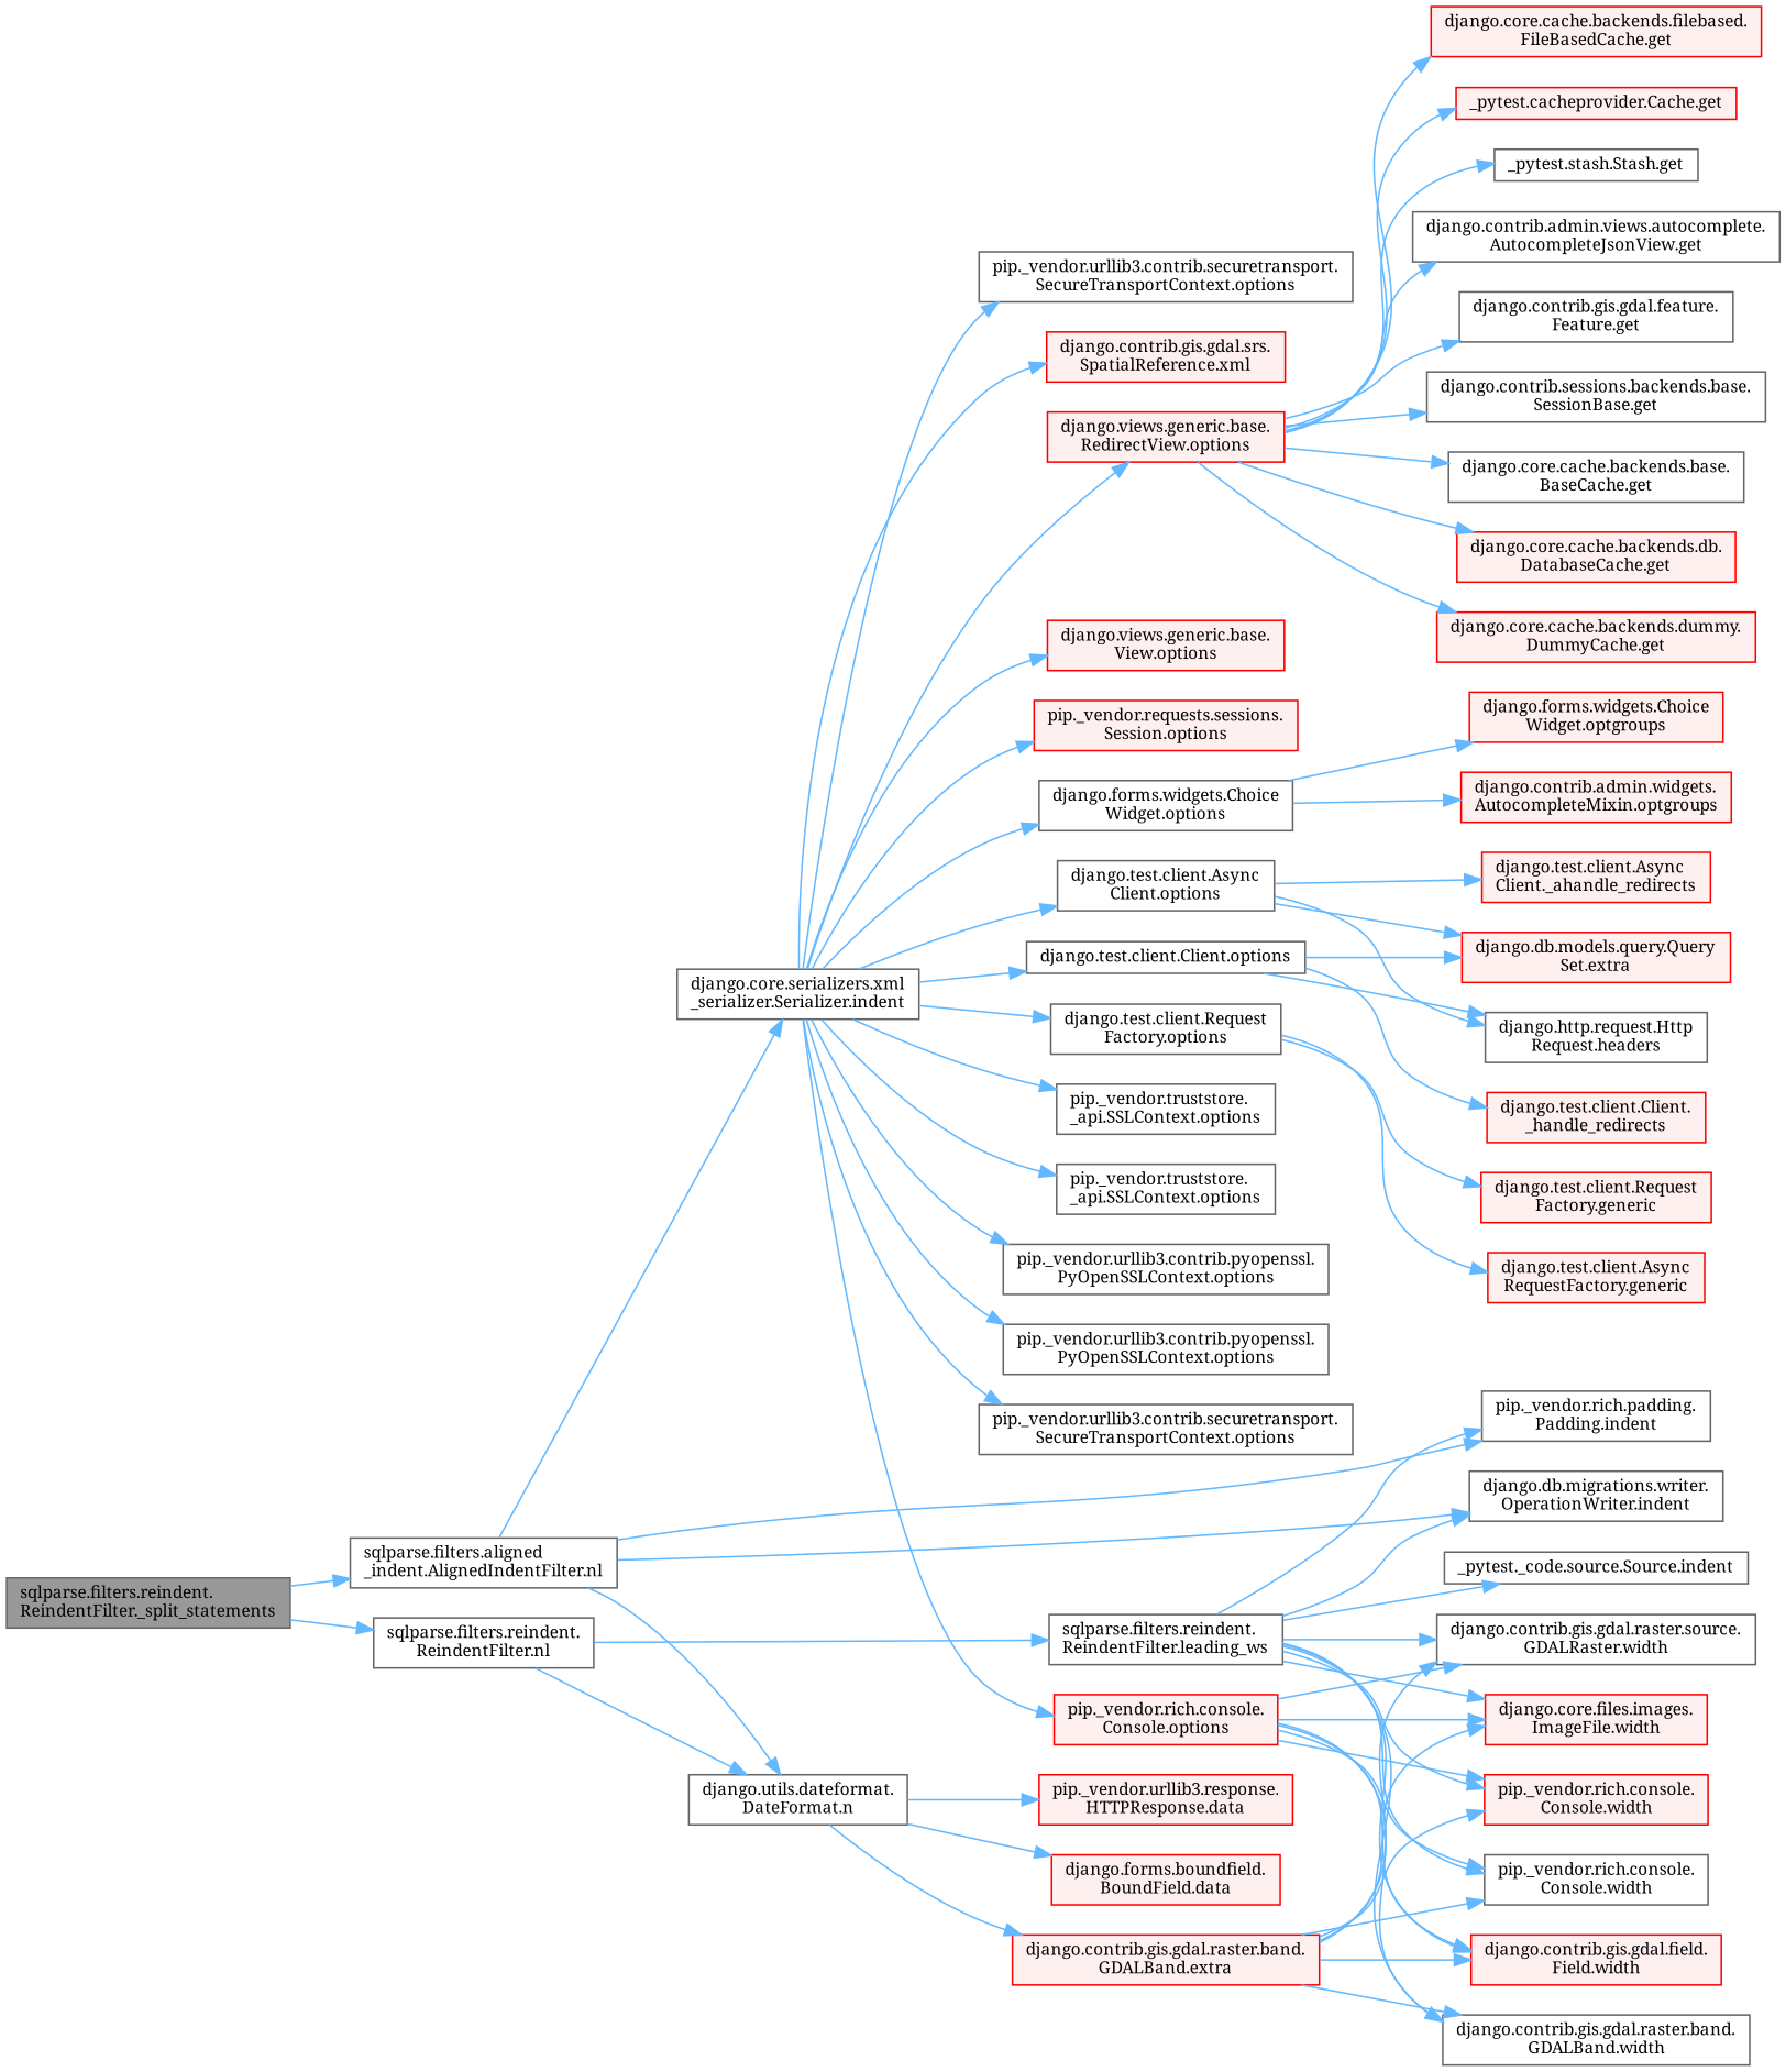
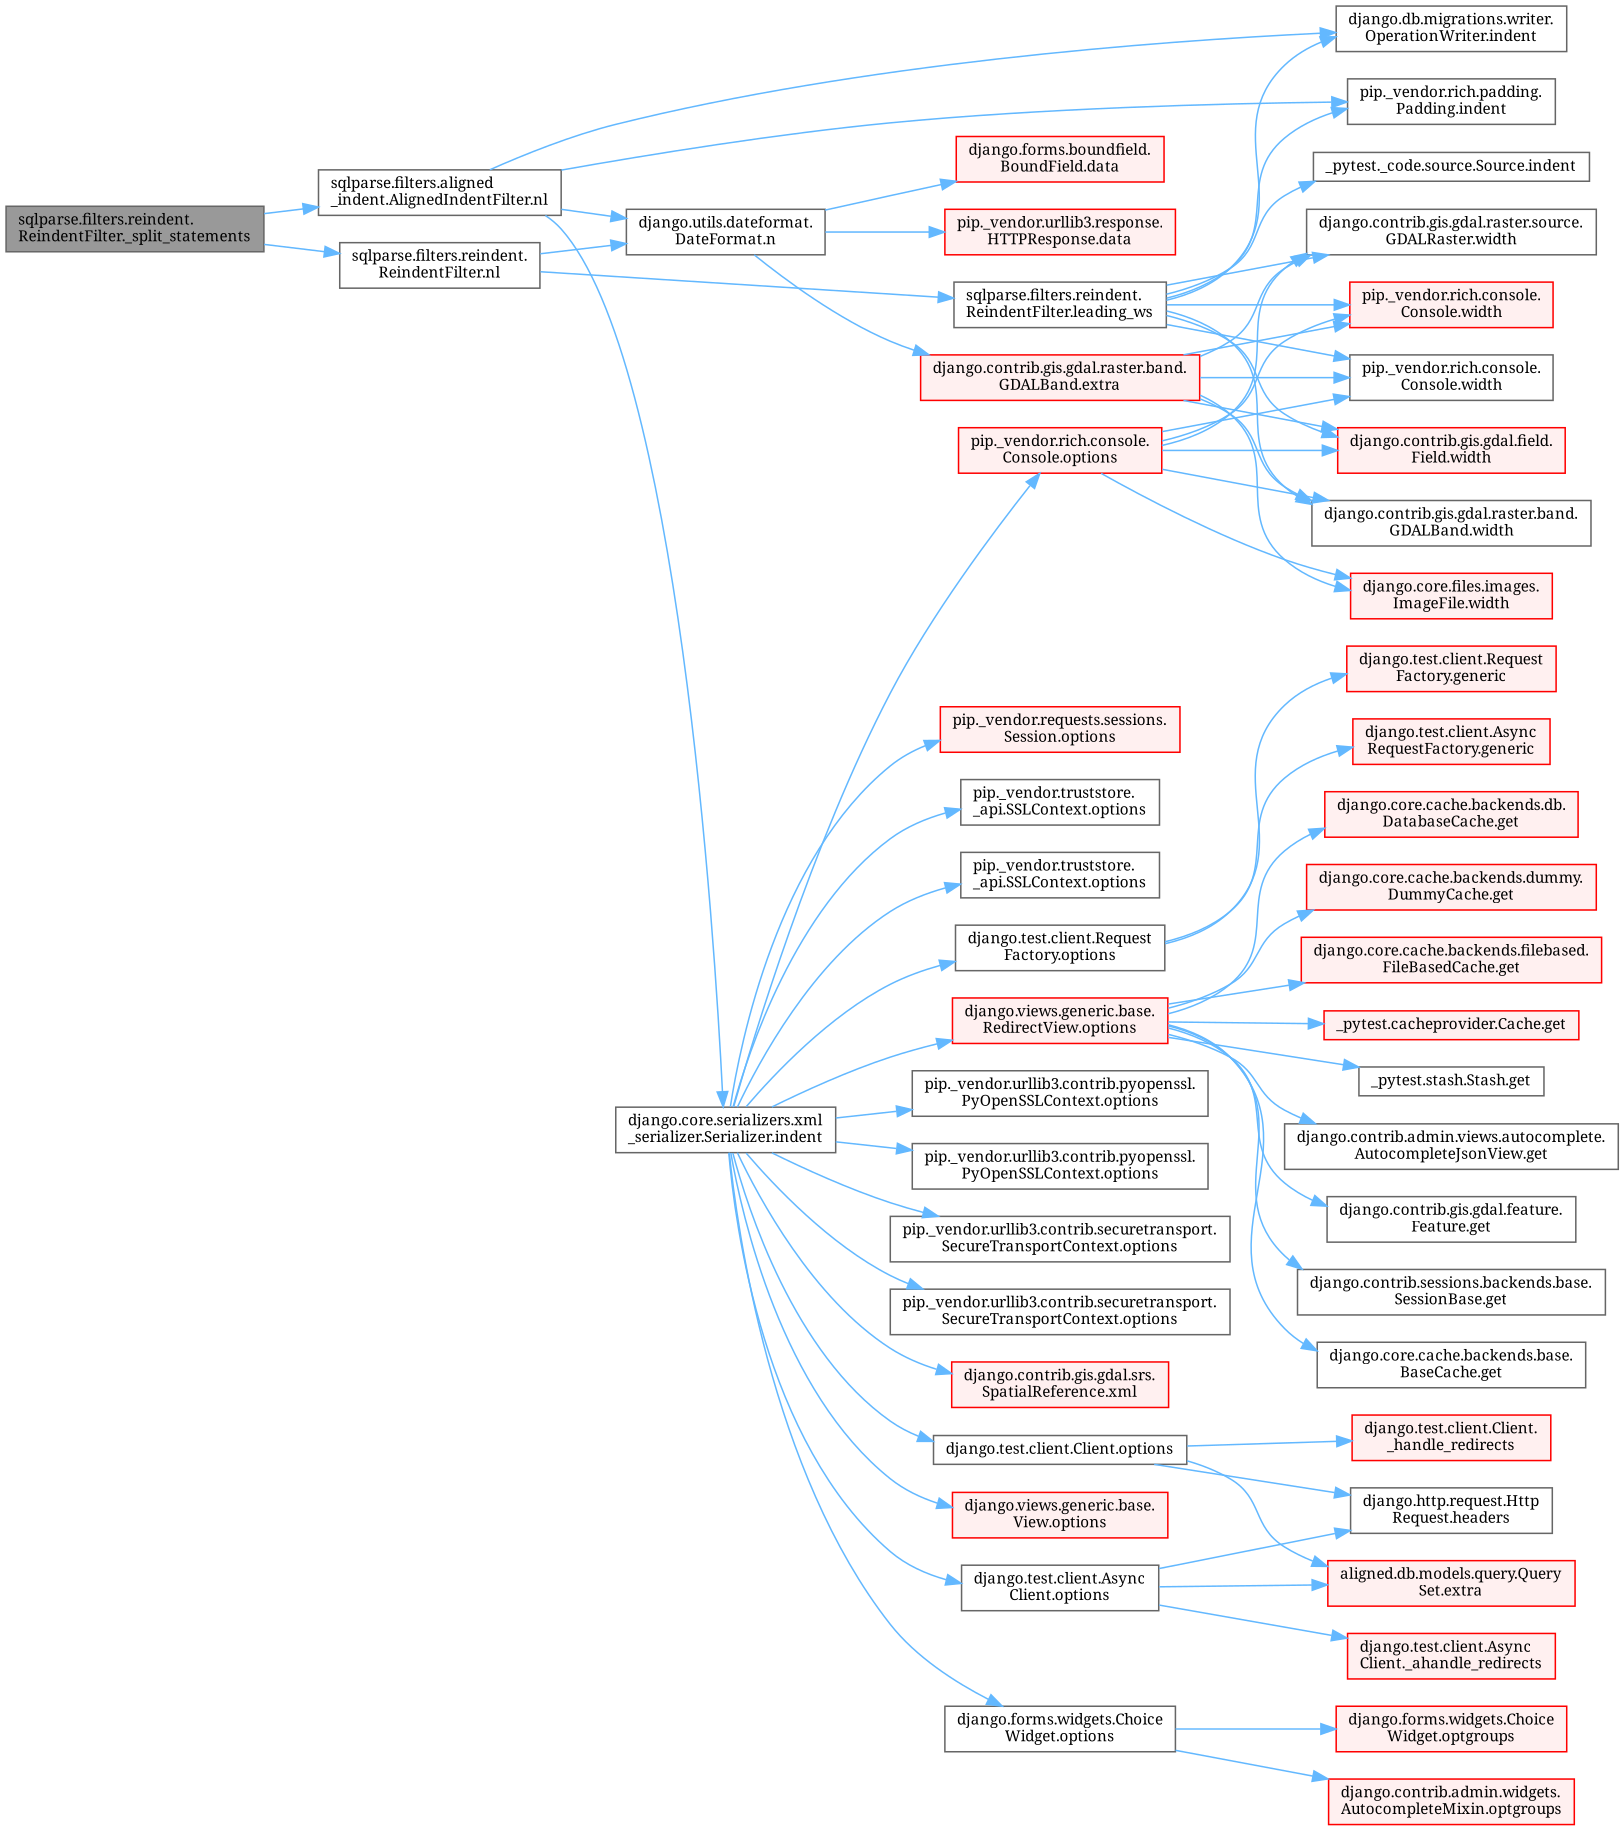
  digraph {
    fontname="Noto Serif"
    rankdir=LR
    node [color=grey40 fillcolor=white fontname="Noto Serif" fontsize=10 shape=box style=filled]
    edge [color=steelblue1 fontname="Noto Serif" fontsize=10 labelfontname=Helvetica labelfontsize=10 style=solid]
    n1 [color=gray40 fillcolor=grey60 fontcolor=black height=0.2 label="sqlparse.filters.reindent.\lReindentFilter._split_statements" width=0.4]
    n2 [height=0.2 label="sqlparse.filters.aligned\l_indent.AlignedIndentFilter.nl" width=0.4]
    n3 [height=0.2 label="sqlparse.filters.reindent.\lReindentFilter.nl" width=0.4]
    n4 [height=0.2 label="django.core.serializers.xml\l_serializer.Serializer.indent" width=0.4]
    n5 [height=0.2 label="django.db.migrations.writer.\lOperationWriter.indent" width=0.4]
    n6 [height=0.2 label="pip._vendor.rich.padding.\lPadding.indent" width=0.4]
    n7 [height=0.2 label="django.utils.dateformat.\lDateFormat.n" width=0.4]
    n8 [height=0.2 label="sqlparse.filters.reindent.\lReindentFilter.leading_ws" width=0.4]
    n9 [height=0.2 label="_pytest._code.source.Source.indent" width=0.4]
    n10 [height=0.2 label="django.forms.widgets.Choice\lWidget.options" width=0.4]
    n11 [height=0.2 label="django.test.client.Async\lClient.options" width=0.4]
    n12 [height=0.2 label="django.test.client.Client.options" width=0.4]
    n13 [height=0.2 label="django.test.client.Request\lFactory.options" width=0.4]
    n14 [color=red fillcolor="#FFF0F0" height=0.2 label="django.views.generic.base.\lRedirectView.options" width=0.4]
    n15 [color=red fillcolor="#FFF0F0" height=0.2 label="django.views.generic.base.\lView.options" width=0.4]
    n16 [color=red fillcolor="#FFF0F0" height=0.2 label="pip._vendor.requests.sessions.\lSession.options" width=0.4]
    n17 [color=red fillcolor="#FFF0F0" height=0.2 label="pip._vendor.rich.console.\lConsole.options" width=0.4]
    n18 [height=0.2 label="pip._vendor.truststore.\l_api.SSLContext.options" width=0.4]
    n19 [height=0.2 label="pip._vendor.truststore.\l_api.SSLContext.options" width=0.4]
    n20 [height=0.2 label="pip._vendor.urllib3.contrib.pyopenssl.\lPyOpenSSLContext.options" width=0.4]
    n21 [height=0.2 label="pip._vendor.urllib3.contrib.pyopenssl.\lPyOpenSSLContext.options" width=0.4]
    n22 [height=0.2 label="pip._vendor.urllib3.contrib.securetransport.\lSecureTransportContext.options" width=0.4]
    n23 [height=0.2 label="pip._vendor.urllib3.contrib.securetransport.\lSecureTransportContext.options" width=0.4]
    n24 [color=red fillcolor="#FFF0F0" height=0.2 label="django.contrib.gis.gdal.srs.\lSpatialReference.xml" width=0.4]
    n25 [color=red fillcolor="#FFF0F0" height=0.2 label="django.contrib.gis.gdal.raster.band.\lGDALBand.extra" width=0.4]
    n26 [color=red fillcolor="#FFF0F0" height=0.2 label="django.forms.boundfield.\lBoundField.data" width=0.4]
    n27 [color=red fillcolor="#FFF0F0" height=0.2 label="pip._vendor.urllib3.response.\lHTTPResponse.data" width=0.4]
    n28 [color=red fillcolor="#FFF0F0" height=0.2 label="django.contrib.admin.widgets.\lAutocompleteMixin.optgroups" width=0.4]
    n29 [color=red fillcolor="#FFF0F0" height=0.2 label="django.forms.widgets.Choice\lWidget.optgroups" width=0.4]
    n30 [color=red fillcolor="#FFF0F0" height=0.2 label="django.test.client.Async\lClient._ahandle_redirects" width=0.4]
-   n31 [color=red fillcolor="#FFF0F0" height=0.2 label="django.db.models.query.Query\lSet.extra" width=0.4]
+   n31 [color=red fillcolor="#FFF0F0" height=0.2 label="aligned.db.models.query.Query\lSet.extra" width=0.4]
    n32 [height=0.2 label="django.http.request.Http\lRequest.headers" width=0.4]
    n33 [color=red fillcolor="#FFF0F0" height=0.2 label="django.test.client.Client.\l_handle_redirects" width=0.4]
    n34 [color=red fillcolor="#FFF0F0" height=0.2 label="django.test.client.Async\lRequestFactory.generic" width=0.4]
    n35 [color=red fillcolor="#FFF0F0" height=0.2 label="django.test.client.Request\lFactory.generic" width=0.4]
    n36 [color=red fillcolor="#FFF0F0" height=0.2 label="_pytest.cacheprovider.Cache.get" width=0.4]
    n37 [height=0.2 label="_pytest.stash.Stash.get" width=0.4]
    n38 [height=0.2 label="django.contrib.admin.views.autocomplete.\lAutocompleteJsonView.get" width=0.4]
    n39 [height=0.2 label="django.contrib.gis.gdal.feature.\lFeature.get" width=0.4]
    n40 [height=0.2 label="django.contrib.sessions.backends.base.\lSessionBase.get" width=0.4]
    n41 [height=0.2 label="django.core.cache.backends.base.\lBaseCache.get" width=0.4]
    n42 [color=red fillcolor="#FFF0F0" height=0.2 label="django.core.cache.backends.db.\lDatabaseCache.get" width=0.4]
    n43 [color=red fillcolor="#FFF0F0" height=0.2 label="django.core.cache.backends.dummy.\lDummyCache.get" width=0.4]
    n44 [color=red fillcolor="#FFF0F0" height=0.2 label="django.core.cache.backends.filebased.\lFileBasedCache.get" width=0.4]
    n45 [color=red fillcolor="#FFF0F0" height=0.2 label="django.contrib.gis.gdal.field.\lField.width" width=0.4]
    n46 [height=0.2 label="django.contrib.gis.gdal.raster.band.\lGDALBand.width" width=0.4]
    n47 [height=0.2 label="django.contrib.gis.gdal.raster.source.\lGDALRaster.width" width=0.4]
    n48 [color=red fillcolor="#FFF0F0" height=0.2 label="django.core.files.images.\lImageFile.width" width=0.4]
    n49 [color=red fillcolor="#FFF0F0" height=0.2 label="pip._vendor.rich.console.\lConsole.width" width=0.4]
    n50 [height=0.2 label="pip._vendor.rich.console.\lConsole.width" width=0.4]
    n1 -> n2
    n1 -> n3
    n2 -> n4
    n2 -> n5
    n2 -> n6
    n2 -> n7
    n3 -> n7
    n3 -> n8
    n4 -> n10
    n4 -> n11
    n4 -> n12
    n4 -> n13
    n4 -> n14
    n4 -> n15
    n4 -> n16
    n4 -> n17
    n4 -> n18
    n4 -> n19
    n4 -> n20
    n4 -> n21
    n4 -> n22
    n4 -> n23
    n4 -> n24
    n7 -> n25
    n7 -> n26
    n7 -> n27
    n8 -> n5
    n8 -> n6
    n8 -> n9
    n8 -> n45
    n8 -> n46
    n8 -> n47
-   n8 -> n48
    n8 -> n49
    n8 -> n50
    n10 -> n28
    n10 -> n29
    n11 -> n30
    n11 -> n31
    n11 -> n32
    n12 -> n31
    n12 -> n32
    n12 -> n33
    n13 -> n34
    n13 -> n35
    n14 -> n36
    n14 -> n37
    n14 -> n38
    n14 -> n39
    n14 -> n40
    n14 -> n41
    n14 -> n42
    n14 -> n43
    n14 -> n44
    n17 -> n45
    n17 -> n46
    n17 -> n47
    n17 -> n48
    n17 -> n49
    n17 -> n50
    n25 -> n45
    n25 -> n46
    n25 -> n47
    n25 -> n48
    n25 -> n49
    n25 -> n50
  }
